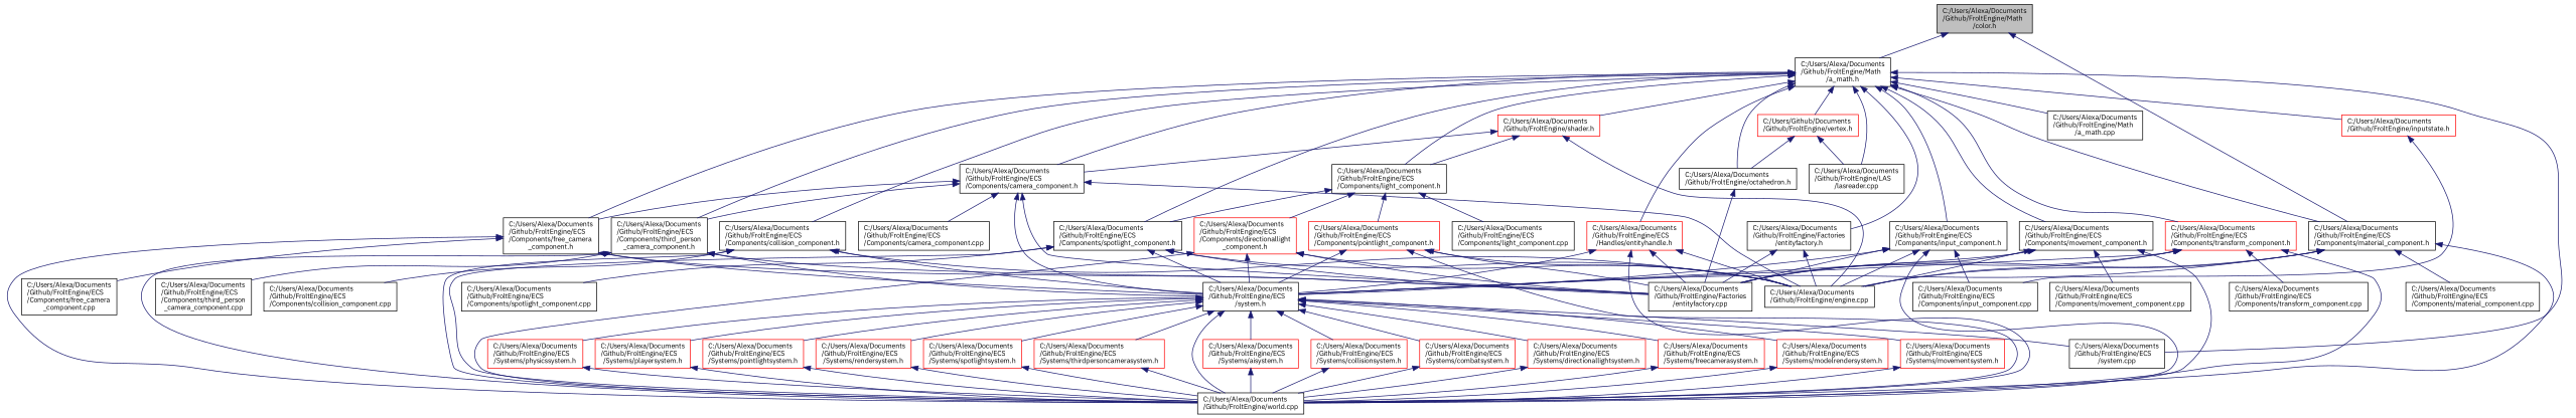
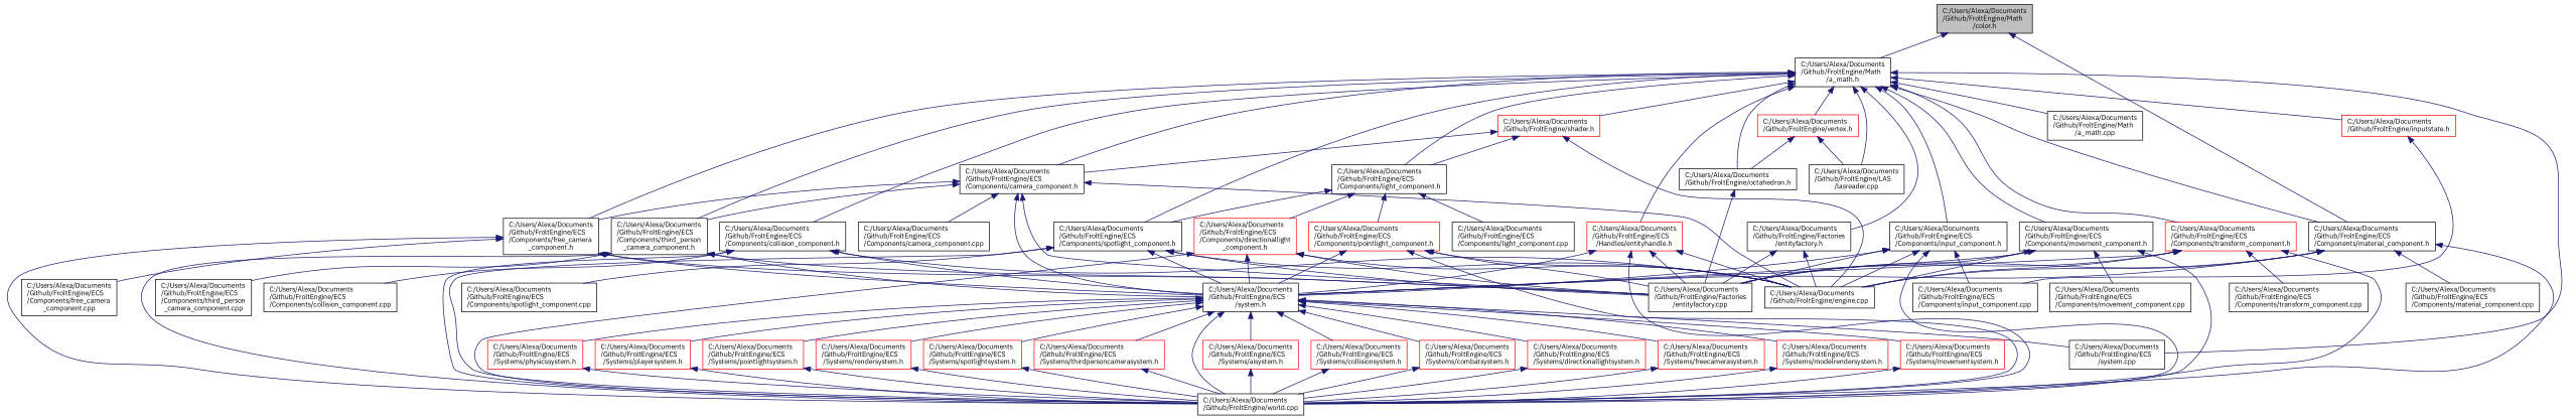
  digraph {
    fontname="IBM Plex Sans"
    node [color=black fillcolor=white fontname="IBM Plex Sans" fontsize=10 shape=record style=filled]
    edge [color=midnightblue dir=back fontname="IBM Plex Sans" fontsize=10 labelfontname=Helvetica labelfontsize=10 style=solid]
    n1 [fillcolor=grey75 fontcolor=black height=0.2 label="C:/Users/Alexa/Documents\l/Github/FroltEngine/Math\l/color.h" width=0.4]
    n2 [height=0.2 label="C:/Users/Alexa/Documents\l/Github/FroltEngine/ECS\l/Components/material_component.h" width=0.4]
    n3 [height=0.2 label="C:/Users/Alexa/Documents\l/Github/FroltEngine/Math\l/a_math.h" width=0.4]
    n4 [height=0.2 label="C:/Users/Alexa/Documents\l/Github/FroltEngine/ECS\l/Components/material_component.cpp" width=0.4]
    n5 [height=0.2 label="C:/Users/Alexa/Documents\l/Github/FroltEngine/ECS\l/system.h" width=0.4]
    n6 [height=0.2 label="C:/Users/Alexa/Documents\l/Github/FroltEngine/world.cpp" width=0.4]
    n7 [height=0.2 label="C:/Users/Alexa/Documents\l/Github/FroltEngine/engine.cpp" width=0.4]
    n8 [height=0.2 label="C:/Users/Alexa/Documents\l/Github/FroltEngine/Factories\l/entityfactory.cpp" width=0.4]
    n9 [height=0.2 label="C:/Users/Alexa/Documents\l/Github/FroltEngine/ECS\l/system.cpp" width=0.4]
    n10 [height=0.2 label="C:/Users/Alexa/Documents\l/Github/FroltEngine/ECS\l/Components/camera_component.h" width=0.4]
    n11 [height=0.2 label="C:/Users/Alexa/Documents\l/Github/FroltEngine/ECS\l/Components/free_camera\l_component.h" width=0.4]
    n12 [height=0.2 label="C:/Users/Alexa/Documents\l/Github/FroltEngine/ECS\l/Components/third_person\l_camera_component.h" width=0.4]
    n13 [height=0.2 label="C:/Users/Alexa/Documents\l/Github/FroltEngine/ECS\l/Components/collision_component.h" width=0.4]
    n14 [height=0.2 label="C:/Users/Alexa/Documents\l/Github/FroltEngine/ECS\l/Components/input_component.h" width=0.4]
    n15 [height=0.2 label="C:/Users/Alexa/Documents\l/Github/FroltEngine/ECS\l/Components/light_component.h" width=0.4]
    n16 [height=0.2 label="C:/Users/Alexa/Documents\l/Github/FroltEngine/ECS\l/Components/spotlight_component.h" width=0.4]
    n17 [height=0.2 label="C:/Users/Alexa/Documents\l/Github/FroltEngine/ECS\l/Components/movement_component.h" width=0.4]
    n18 [color=red height=0.2 label="C:/Users/Alexa/Documents\l/Github/FroltEngine/ECS\l/Components/transform_component.h" width=0.4]
    n19 [color=red height=0.2 label="C:/Users/Alexa/Documents\l/Github/FroltEngine/ECS\l/Handles/entityhandle.h" width=0.4]
    n20 [color=red height=0.2 label="C:/Users/Alexa/Documents\l/Github/FroltEngine/shader.h" width=0.4]
    n21 [color=red height=0.2 label="C:/Users/Alexa/Documents\l/Github/FroltEngine/inputstate.h" width=0.4]
    n22 [height=0.2 label="C:/Users/Alexa/Documents\l/Github/FroltEngine/Factories\l/entityfactory.h" width=0.4]
    n23 [height=0.2 label="C:/Users/Alexa/Documents\l/Github/FroltEngine/LAS\l/lasreader.cpp" width=0.4]
-   n24 [color=red height=0.2 label="C:/Users/Github/Documents\l/Github/FroltEngine/vertex.h" width=0.4]
+   n24 [color=red height=0.2 label="C:/Users/Alexa/Documents\l/Github/FroltEngine/vertex.h" width=0.4]
    n25 [height=0.2 label="C:/Users/Alexa/Documents\l/Github/FroltEngine/octahedron.h" width=0.4]
    n26 [height=0.2 label="C:/Users/Alexa/Documents\l/Github/FroltEngine/Math\l/a_math.cpp" width=0.4]
    n27 [color=red height=0.2 label="C:/Users/Alexa/Documents\l/Github/FroltEngine/ECS\l/Systems/aisystem.h" width=0.4]
    n28 [color=red height=0.2 label="C:/Users/Alexa/Documents\l/Github/FroltEngine/ECS\l/Systems/collisionsystem.h" width=0.4]
    n29 [color=red height=0.2 label="C:/Users/Alexa/Documents\l/Github/FroltEngine/ECS\l/Systems/combatsystem.h" width=0.4]
    n30 [color=red height=0.2 label="C:/Users/Alexa/Documents\l/Github/FroltEngine/ECS\l/Systems/directionallightsystem.h" width=0.4]
    n31 [color=red height=0.2 label="C:/Users/Alexa/Documents\l/Github/FroltEngine/ECS\l/Systems/freecamerasystem.h" width=0.4]
    n32 [color=red height=0.2 label="C:/Users/Alexa/Documents\l/Github/FroltEngine/ECS\l/Systems/modelrendersystem.h" width=0.4]
    n33 [color=red height=0.2 label="C:/Users/Alexa/Documents\l/Github/FroltEngine/ECS\l/Systems/movementsystem.h" width=0.4]
    n34 [color=red height=0.2 label="C:/Users/Alexa/Documents\l/Github/FroltEngine/ECS\l/Systems/physicssystem.h" width=0.4]
    n35 [color=red height=0.2 label="C:/Users/Alexa/Documents\l/Github/FroltEngine/ECS\l/Systems/playersystem.h" width=0.4]
    n36 [color=red height=0.2 label="C:/Users/Alexa/Documents\l/Github/FroltEngine/ECS\l/Systems/pointlightsystem.h" width=0.4]
    n37 [color=red height=0.2 label="C:/Users/Alexa/Documents\l/Github/FroltEngine/ECS\l/Systems/rendersystem.h" width=0.4]
    n38 [color=red height=0.2 label="C:/Users/Alexa/Documents\l/Github/FroltEngine/ECS\l/Systems/spotlightsystem.h" width=0.4]
    n39 [color=red height=0.2 label="C:/Users/Alexa/Documents\l/Github/FroltEngine/ECS\l/Systems/thirdpersoncamerasystem.h" width=0.4]
    n40 [height=0.2 label="C:/Users/Alexa/Documents\l/Github/FroltEngine/ECS\l/Components/camera_component.cpp" width=0.4]
    n41 [height=0.2 label="C:/Users/Alexa/Documents\l/Github/FroltEngine/ECS\l/Components/free_camera\l_component.cpp" width=0.4]
    n42 [height=0.2 label="C:/Users/Alexa/Documents\l/Github/FroltEngine/ECS\l/Components/third_person\l_camera_component.cpp" width=0.4]
    n43 [height=0.2 label="C:/Users/Alexa/Documents\l/Github/FroltEngine/ECS\l/Components/collision_component.cpp" width=0.4]
    n44 [height=0.2 label="C:/Users/Alexa/Documents\l/Github/FroltEngine/ECS\l/Components/input_component.cpp" width=0.4]
    n45 [color=red height=0.2 label="C:/Users/Alexa/Documents\l/Github/FroltEngine/ECS\l/Components/directionallight\l_component.h" width=0.4]
    n46 [height=0.2 label="C:/Users/Alexa/Documents\l/Github/FroltEngine/ECS\l/Components/light_component.cpp" width=0.4]
    n47 [color=red height=0.2 label="C:/Users/Alexa/Documents\l/Github/FroltEngine/ECS\l/Components/pointlight_component.h" width=0.4]
    n48 [height=0.2 label="C:/Users/Alexa/Documents\l/Github/FroltEngine/ECS\l/Components/spotlight_component.cpp" width=0.4]
    n49 [height=0.2 label="C:/Users/Alexa/Documents\l/Github/FroltEngine/ECS\l/Components/movement_component.cpp" width=0.4]
    n50 [height=0.2 label="C:/Users/Alexa/Documents\l/Github/FroltEngine/ECS\l/Components/transform_component.cpp" width=0.4]
    n1 -> n2
    n1 -> n3
    n2 -> n4
    n2 -> n5
    n2 -> n6
    n2 -> n7
    n2 -> n8
    n3 -> n2
    n3 -> n9
    n3 -> n10
    n3 -> n11
    n3 -> n12
    n3 -> n13
    n3 -> n14
    n3 -> n15
    n3 -> n16
    n3 -> n17
    n3 -> n18
    n3 -> n19
    n3 -> n20
    n3 -> n21
    n3 -> n22
    n3 -> n23
    n3 -> n24
    n3 -> n25
    n3 -> n26
    n5 -> n6
    n5 -> n9
    n5 -> n27
    n5 -> n28
    n5 -> n29
    n5 -> n30
    n5 -> n31
    n5 -> n32
    n5 -> n33
    n5 -> n34
    n5 -> n35
    n5 -> n36
    n5 -> n37
    n5 -> n38
    n5 -> n39
    n10 -> n5
    n10 -> n7
    n10 -> n8
    n10 -> n11
    n10 -> n12
    n10 -> n40
    n11 -> n5
    n11 -> n6
    n11 -> n8
    n11 -> n41
    n12 -> n5
    n12 -> n6
    n12 -> n8
    n12 -> n42
    n13 -> n5
    n13 -> n6
    n13 -> n7
    n13 -> n43
    n14 -> n5
    n14 -> n6
    n14 -> n7
    n14 -> n8
    n14 -> n44
    n15 -> n16
    n15 -> n45
    n15 -> n46
    n15 -> n47
    n16 -> n5
    n16 -> n6
    n16 -> n7
    n16 -> n8
    n16 -> n48
    n17 -> n5
    n17 -> n6
    n17 -> n7
    n17 -> n8
    n17 -> n49
    n18 -> n5
    n18 -> n6
    n18 -> n7
    n18 -> n8
    n18 -> n50
    n19 -> n5
    n19 -> n6
    n19 -> n7
    n19 -> n8
    n20 -> n7
    n20 -> n10
    n20 -> n15
    n21 -> n44
    n22 -> n7
    n22 -> n8
    n24 -> n23
    n24 -> n25
    n25 -> n8
    n27 -> n6
    n28 -> n6
    n29 -> n6
    n30 -> n6
    n31 -> n6
    n32 -> n6
    n33 -> n6
    n34 -> n6
    n35 -> n6
    n36 -> n6
    n37 -> n6
    n38 -> n6
    n39 -> n6
    n45 -> n5
    n45 -> n6
    n45 -> n7
    n45 -> n8
    n47 -> n5
    n47 -> n6
    n47 -> n7
    n47 -> n8
  }
